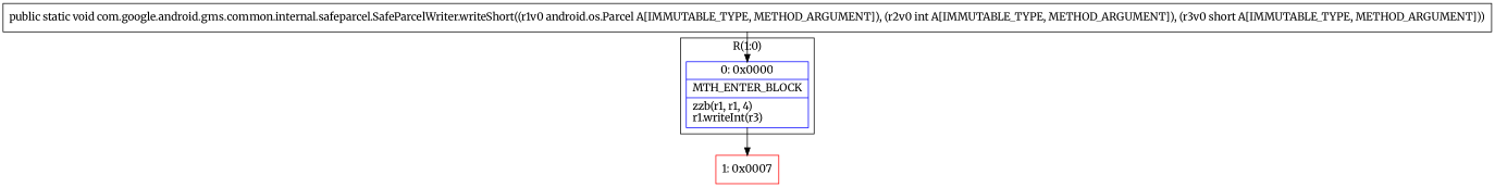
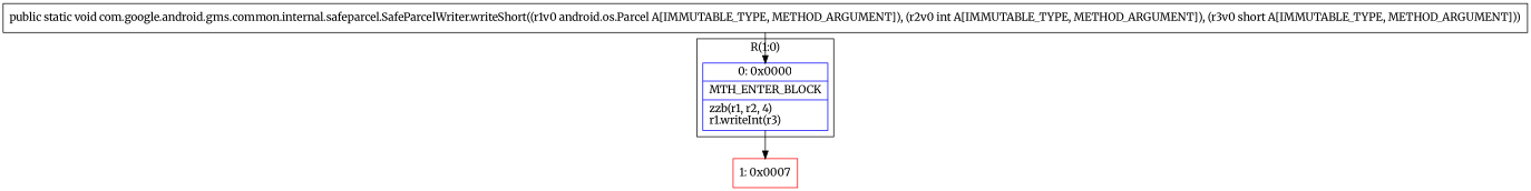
  digraph {
    fontname=Merriweather
    node [shape=record fontname=Merriweather]
    edge [fontname=Merriweather]
-   n1 [color=blue label="{0\:\ 0x0000|MTH_ENTER_BLOCK\l|zzb(r1, r1, 4)\lr1.writeInt(r3)\l}"]
+   n1 [color=blue label="{0\:\ 0x0000|MTH_ENTER_BLOCK\l|zzb(r1, r2, 4)\lr1.writeInt(r3)\l}"]
    n2 [color=red label="{1\:\ 0x0007}"]
    n3 [label="{public static void com.google.android.gms.common.internal.safeparcel.SafeParcelWriter.writeShort((r1v0 android.os.Parcel A[IMMUTABLE_TYPE, METHOD_ARGUMENT]), (r2v0 int A[IMMUTABLE_TYPE, METHOD_ARGUMENT]), (r3v0 short A[IMMUTABLE_TYPE, METHOD_ARGUMENT])) }"]
    subgraph cluster_1 {
      label="R(1:0)"
      n1
    }
    n1 -> n2
    n3 -> n1
  }
